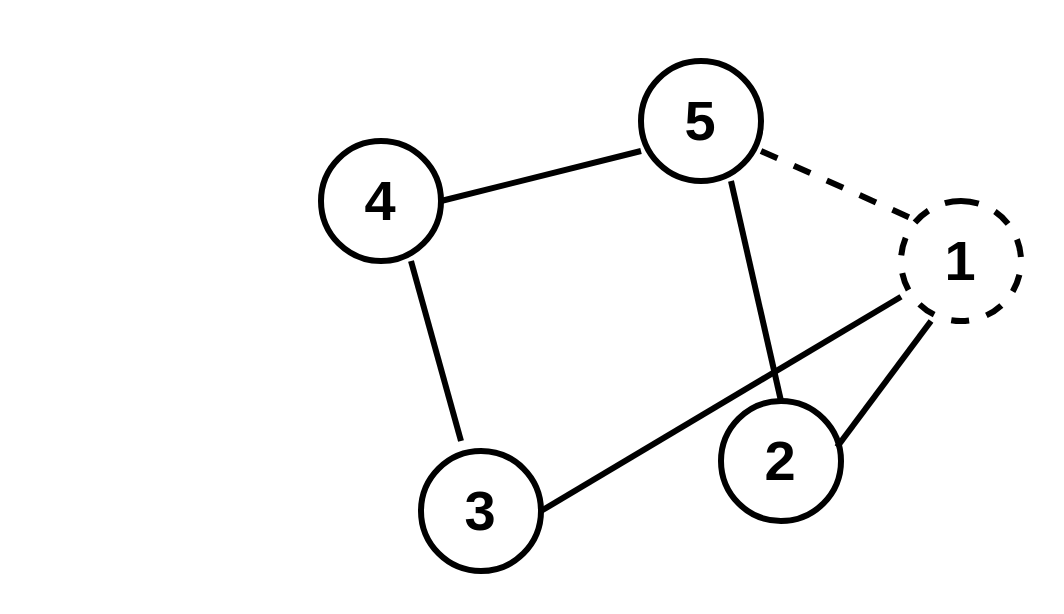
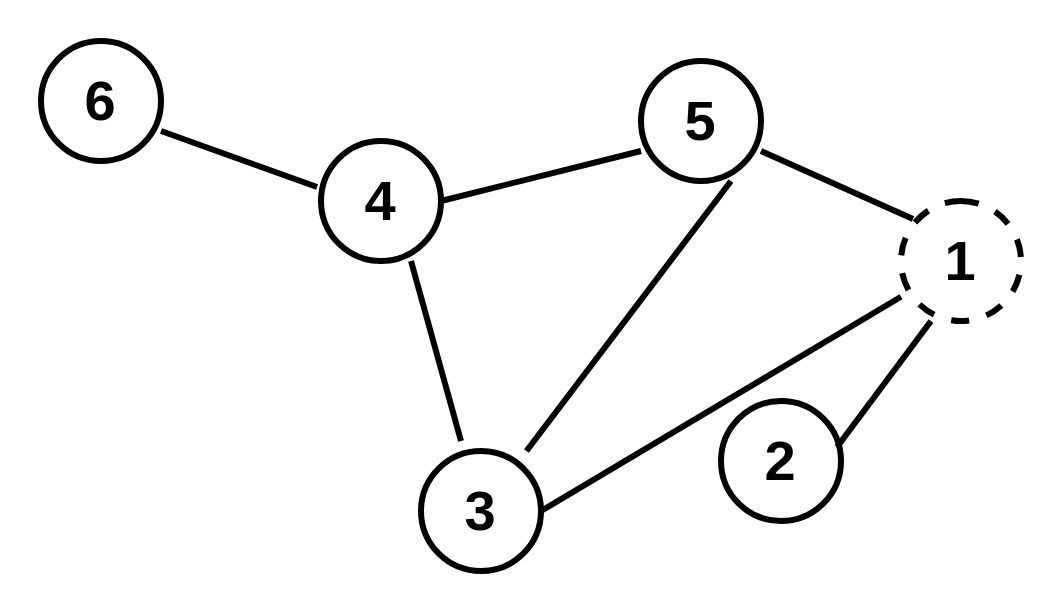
  <mxCell id="0" />
  <mxCell id="1" parent="0" />
  <mxCell id="2" value="1" style="rounded=1;whiteSpace=wrap;html=1;arcSize=50;fillOpacity=0;fontFamily=Helvetica;fontSize=28;strokeWidth=3;fontStyle=1;dashed=1;" vertex="1" parent="1"><mxGeometry x="450" y="100" width="60" height="60" as="geometry" /></mxCell>
  <mxCell id="3" style="rounded=0;orthogonalLoop=1;jettySize=auto;html=1;exitX=0.967;exitY=0.383;exitDx=0;exitDy=0;entryX=0.25;entryY=1;entryDx=0;entryDy=0;strokeWidth=3;endArrow=none;endFill=0;exitPerimeter=0;" edge="1" parent="1" source="4" target="2"><mxGeometry relative="1" as="geometry" /></mxCell>
  <mxCell id="4" value="2" style="rounded=1;whiteSpace=wrap;html=1;arcSize=50;fillOpacity=0;fontFamily=Helvetica;fontSize=28;strokeWidth=3;fontStyle=1" vertex="1" parent="1"><mxGeometry x="360" y="200" width="60" height="60" as="geometry" /></mxCell>
  <mxCell id="5" value="3" style="rounded=1;whiteSpace=wrap;html=1;arcSize=50;fillOpacity=0;fontFamily=Helvetica;fontSize=28;strokeWidth=3;fontStyle=1" vertex="1" parent="1"><mxGeometry x="210" y="225" width="60" height="60" as="geometry" /></mxCell>
  <mxCell id="6" style="rounded=0;orthogonalLoop=1;jettySize=auto;html=1;exitX=1;exitY=0.5;exitDx=0;exitDy=0;entryX=0;entryY=0.75;entryDx=0;entryDy=0;endArrow=none;endFill=0;strokeWidth=3;" edge="1" parent="1" source="8" target="10"><mxGeometry relative="1" as="geometry" /></mxCell>
  <mxCell id="7" style="rounded=0;orthogonalLoop=1;jettySize=auto;html=1;exitX=0.75;exitY=1;exitDx=0;exitDy=0;endArrow=none;endFill=0;strokeWidth=3;" edge="1" parent="1" source="8"><mxGeometry relative="1" as="geometry"><mxPoint x="230" y="220" as="targetPoint" /></mxGeometry></mxCell>
  <mxCell id="8" value="4" style="rounded=1;whiteSpace=wrap;html=1;arcSize=50;fillOpacity=0;fontFamily=Helvetica;fontSize=28;strokeWidth=3;fontStyle=1" vertex="1" parent="1"><mxGeometry x="160" y="70" width="60" height="60" as="geometry" /></mxCell>
- <mxCell id="9" style="rounded=0;orthogonalLoop=1;jettySize=auto;html=1;exitX=0.75;exitY=1;exitDx=0;exitDy=0;entryX=0.5;entryY=0;entryDx=0;entryDy=0;endArrow=none;endFill=0;strokeWidth=3;" edge="1" parent="1" source="10" target="4"><mxGeometry relative="1" as="geometry" /></mxCell>
+ <mxCell id="9" style="rounded=0;orthogonalLoop=1;jettySize=auto;html=1;exitX=0.75;exitY=1;exitDx=0;exitDy=0;endArrow=none;endFill=0;strokeWidth=3;" edge="1" parent="1" source="10" target="5"><mxGeometry relative="1" as="geometry" /></mxCell>
  <mxCell id="10" value="5" style="rounded=1;whiteSpace=wrap;html=1;arcSize=50;fillOpacity=0;fontFamily=Helvetica;fontSize=28;strokeWidth=3;fontStyle=1" vertex="1" parent="1"><mxGeometry x="320" y="30" width="60" height="60" as="geometry" /></mxCell>
+ <mxCell id="11" style="rounded=0;orthogonalLoop=1;jettySize=auto;html=1;exitX=1;exitY=0.75;exitDx=0;exitDy=0;strokeWidth=3;endArrow=none;endFill=0;entryX=-0.033;entryY=0.383;entryDx=0;entryDy=0;entryPerimeter=0;" edge="1" parent="1" source="12" target="8"><mxGeometry relative="1" as="geometry"><mxPoint x="150" y="90" as="targetPoint" /></mxGeometry></mxCell>
+ <mxCell id="12" value="6" style="rounded=1;whiteSpace=wrap;html=1;arcSize=50;fillOpacity=0;fontFamily=Helvetica;fontSize=28;strokeWidth=3;fontStyle=1" vertex="1" parent="1"><mxGeometry x="20" y="20" width="60" height="60" as="geometry" /></mxCell>
  <mxCell id="13" style="rounded=0;orthogonalLoop=1;jettySize=auto;html=1;exitX=1;exitY=0.5;exitDx=0;exitDy=0;endArrow=none;endFill=0;strokeWidth=3;" edge="1" parent="1" source="5" target="2"><mxGeometry relative="1" as="geometry" /></mxCell>
- <mxCell id="14" style="rounded=0;orthogonalLoop=1;jettySize=auto;html=1;exitX=1;exitY=0.75;exitDx=0;exitDy=0;entryX=0.1;entryY=0.15;entryDx=0;entryDy=0;entryPerimeter=0;endArrow=none;endFill=0;strokeWidth=3;dashed=1;" edge="1" parent="1" source="10" target="2"><mxGeometry relative="1" as="geometry" /></mxCell>
+ <mxCell id="14" style="rounded=0;orthogonalLoop=1;jettySize=auto;html=1;exitX=1;exitY=0.75;exitDx=0;exitDy=0;entryX=0.1;entryY=0.15;entryDx=0;entryDy=0;entryPerimeter=0;endArrow=none;endFill=0;strokeWidth=3;" edge="1" parent="1" source="10" target="2"><mxGeometry relative="1" as="geometry" /></mxCell>
